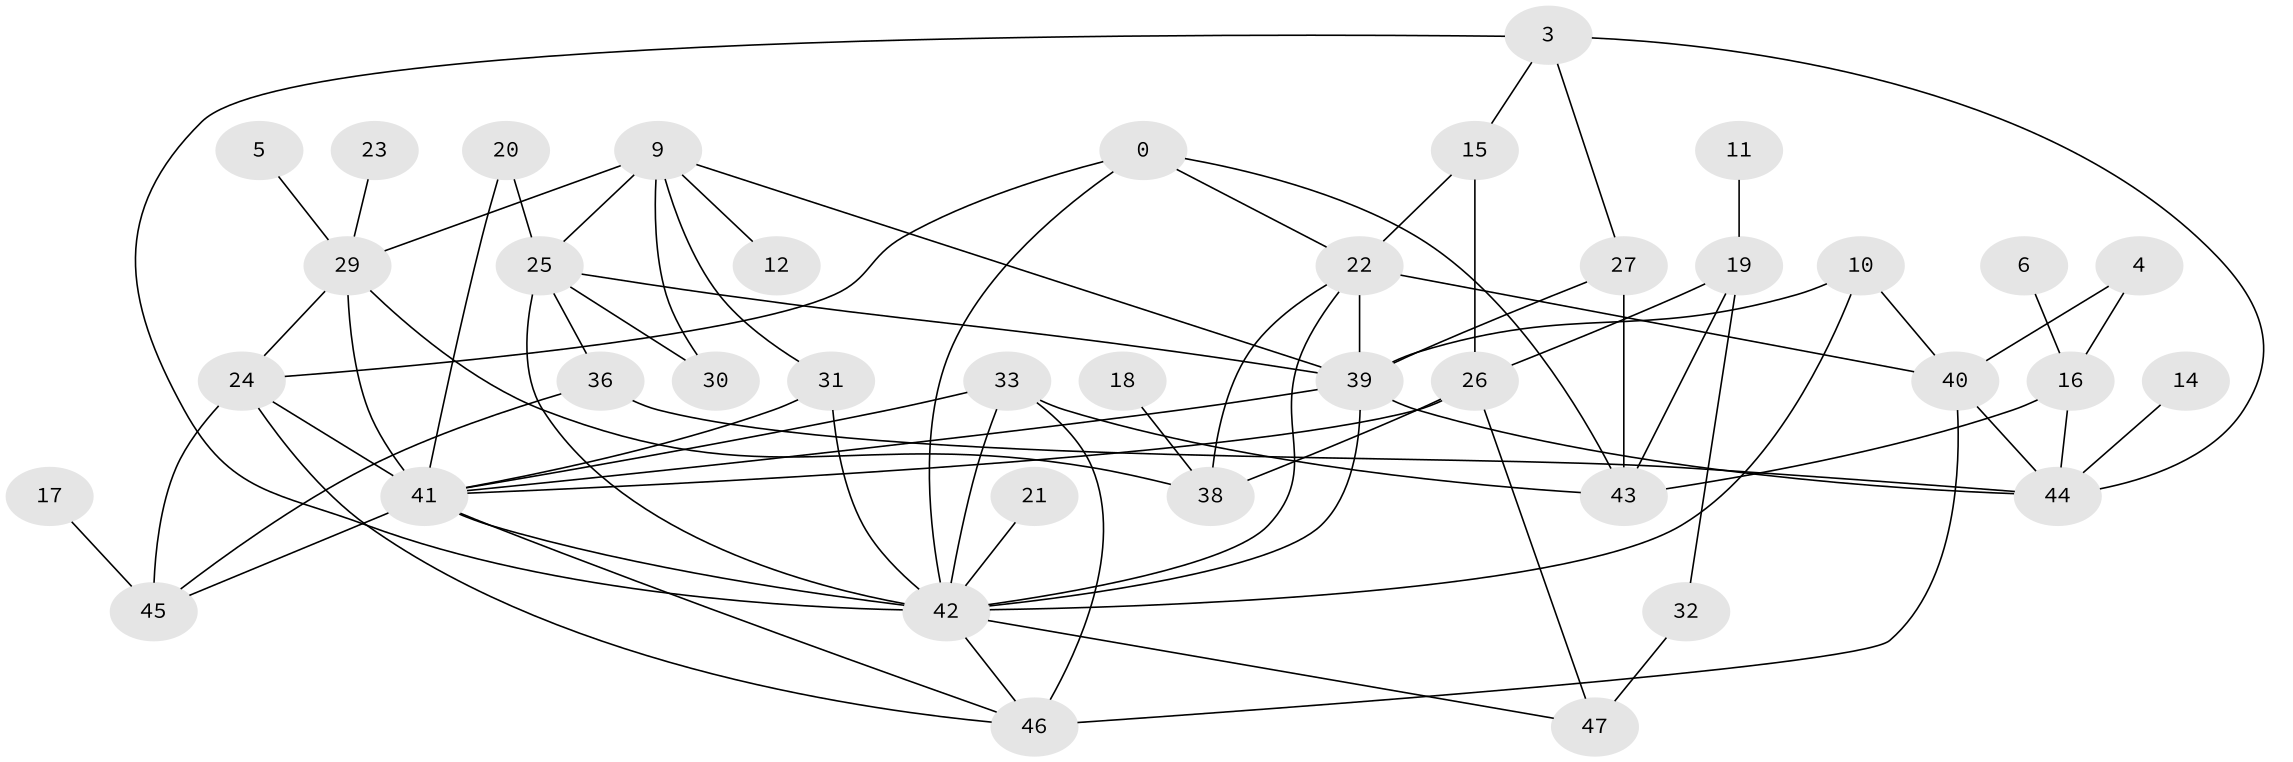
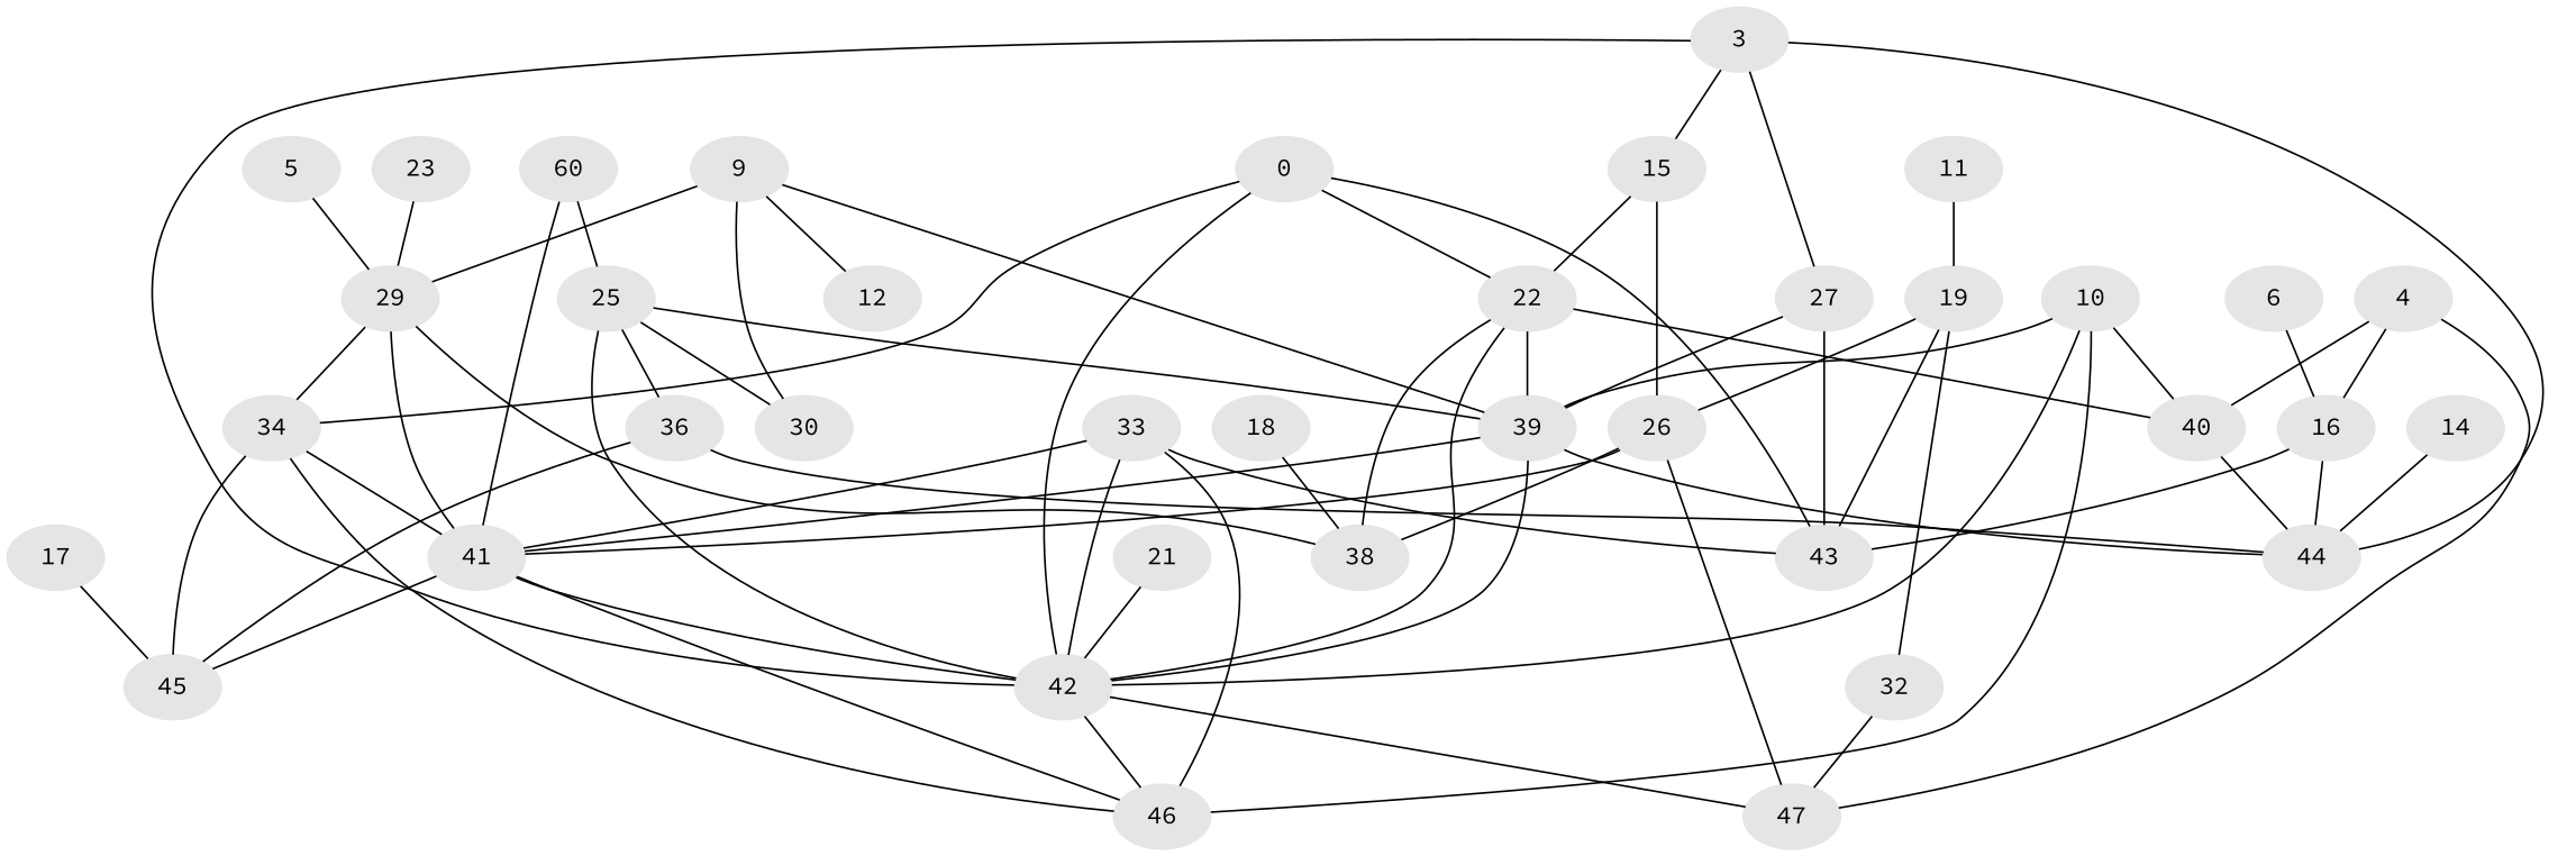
  graph {
    fontname="Source Code Pro"
    node [color=gray90 fontname="Source Code Pro" style=filled]
    edge [fontname="Source Code Pro" weight=1.0]
    3
    15
    27
    42
    44
    22
    26
    43
    39
    47
    46
    4
    16
    40
    5
    29
-   34 [label=24]
+   34
    38
    41
    6
    n21 [label=0]
    45
    9
    12
    25
    30
-   31
    36
    10
    11
    19
    32
    14
    17
    18
-   20
+   20 [label=60]
    21
    23
    33
    3 -- 15
    3 -- 27
    3 -- 42
    3 -- 44
    15 -- 22
    15 -- 26
    27 -- 43
    27 -- 39
    42 -- 47
    42 -- 46
    22 -- 42
    22 -- 39
    22 -- 40
    22 -- 38
    26 -- 47
    26 -- 38 [weight=2.0]
    26 -- 41
    39 -- 42
    39 -- 44
    39 -- 41
+   4 -- 47
    4 -- 16
    4 -- 40
    16 -- 44
    16 -- 43
    40 -- 44
-   40 -- 46
+   10 -- 46
    5 -- 29
    29 -- 34
    29 -- 38
    29 -- 41
    34 -- 46
    34 -- 41 [weight=2.0]
    34 -- 45
    41 -- 42
    41 -- 46
    41 -- 45
    6 -- 16
    n21 -- 42
    n21 -- 22
    n21 -- 43
    n21 -- 34
    9 -- 39
    9 -- 29
    9 -- 12
-   9 -- 25
    9 -- 30
-   9 -- 31
    25 -- 42 [weight=2.0]
    25 -- 39
    25 -- 30
    25 -- 36
-   31 -- 42
-   31 -- 41
    36 -- 44
    36 -- 45
    10 -- 42
    10 -- 39
    10 -- 40
    11 -- 19
    19 -- 26
    19 -- 43
    19 -- 32
    32 -- 47
    14 -- 44
    17 -- 45
    18 -- 38
    20 -- 41
    20 -- 25
    21 -- 42
    23 -- 29
    33 -- 42
    33 -- 43
    33 -- 46
    33 -- 41
  }
